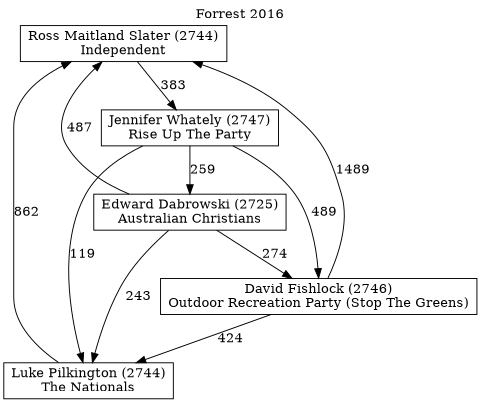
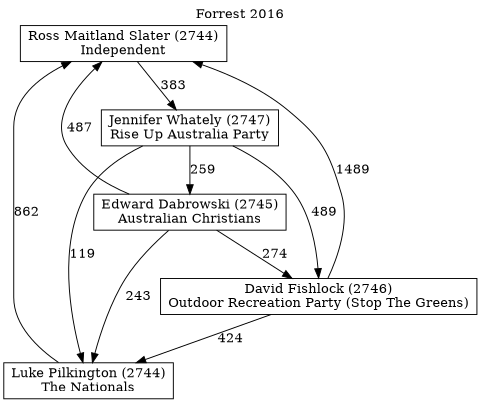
  digraph {
    label="Forrest 2016"
    labelloc=t
    mclimit=10
    node [shape=box]
    n1 [label="Ross Maitland Slater (2744)\nIndependent"]
-   n2 [label="Jennifer Whately (2747)\nRise Up The Party"]
+   n2 [label="Jennifer Whately (2747)\nRise Up Australia Party"]
    n3 [label="Luke Pilkington (2744)\nThe Nationals"]
    n4 [label="David Fishlock (2746)\nOutdoor Recreation Party (Stop The Greens)"]
-   n5 [label="Edward Dabrowski (2725)\nAustralian Christians"]
+   n5 [label="Edward Dabrowski (2745)\nAustralian Christians"]
    n1 -> n2 [label=383]
    n2 -> n3 [label=119]
    n2 -> n4 [label=489]
    n2 -> n5 [label=259]
    n3 -> n1 [label=862]
    n4 -> n1 [label=1489]
    n4 -> n3 [label=424]
    n5 -> n1 [label=487]
    n5 -> n3 [label=243]
    n5 -> n4 [label=274]
  }
